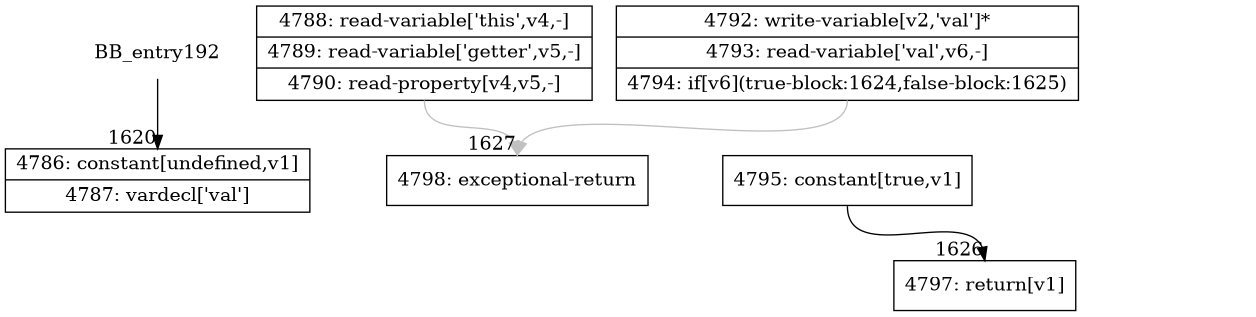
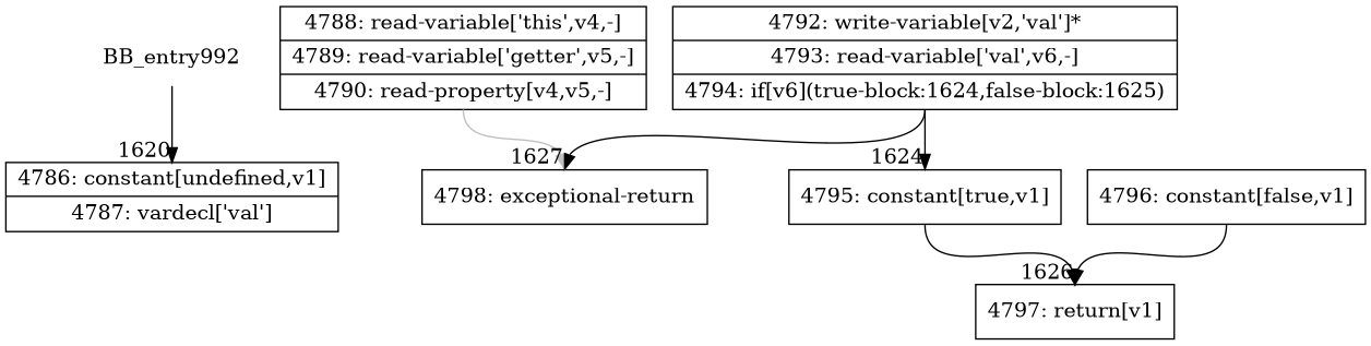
  digraph {
    rankdir=TD
    node [shape=record]
    edge [headport=n tailport=s]
-   BB_entry192 [shape=none]
+   BB_entry192 [shape=none label=BB_entry992]
    n2 [label="{4786: constant[undefined,v1]|4787: vardecl['val']}"]
    n3 [label="{4788: read-variable['this',v4,-]|4789: read-variable['getter',v5,-]|4790: read-property[v4,v5,-]}"]
    n4 [label="{4798: exceptional-return}"]
    n5 [label="{4792: write-variable[v2,'val']*|4793: read-variable['val',v6,-]|4794: if[v6](true-block:1624,false-block:1625)}"]
    n6 [label="{4795: constant[true,v1]}"]
    n7 [label="{4797: return[v1]}"]
+   n8 [label="{4796: constant[false,v1]}"]
    BB_entry192 -> n2 [headlabel="    1620"]
    n3 -> n4 [color=gray headlabel="      1627"]
-   n5 -> n4 [color=gray]
+   n5 -> n4 [color=black]
+   n5 -> n6 [headlabel="      1624"]
    n6 -> n7 [headlabel="      1626"]
+   n8 -> n7
  }
